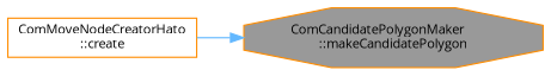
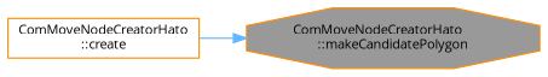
  digraph {
    rankdir=RL
    fontname="Open Sans"
    node [color=darkorange fontname="Open Sans" fontsize=10 style=filled]
-   n1 [fillcolor=grey60 fontcolor=black height=0.2 label="ComCandidatePolygonMaker\l::makeCandidatePolygon" shape=octagon width=0.4]
+   n1 [fillcolor=grey60 fontcolor=black height=0.2 label="ComMoveNodeCreatorHato\l::makeCandidatePolygon" shape=octagon width=0.4]
    n2 [fillcolor=white height=0.2 label="ComMoveNodeCreatorHato\l::create" shape=box width=0.4]
    n1 -> n2 [color=steelblue1 dir=back fontname="Open Sans" fontsize=10 labelfontname=Helvetica labelfontsize=10 style=solid]
  }
